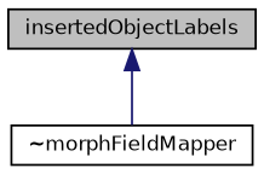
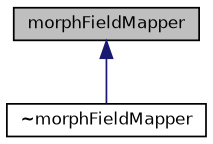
  digraph {
    rankdir=TB
    node [color=black fontname=Helvetica fontsize=10 shape=record]
-   n1 [fillcolor=grey75 fontcolor=black height=0.2 label=insertedObjectLabels style=filled width=0.4]
+   n1 [fillcolor=grey75 fontcolor=black height=0.2 label=morphFieldMapper style=filled width=0.4]
    n2 [height=0.2 label="~morphFieldMapper" width=0.4]
    n1 -> n2 [color=midnightblue dir=back fontname=Helvetica fontsize=10 labelfontname=Helvetica labelfontsize=10 style=solid]
  }
